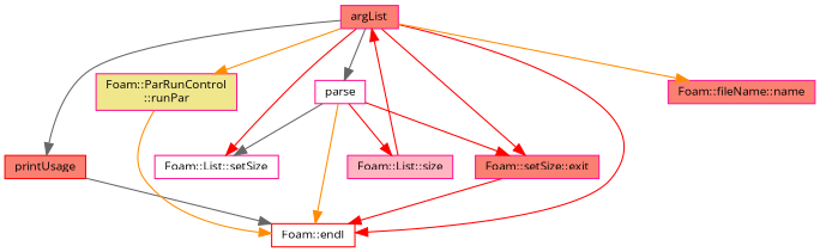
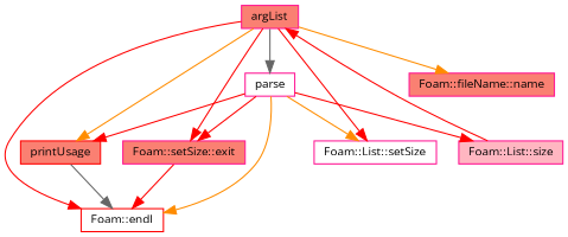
  digraph {
    fontname="Open Sans"
    rankdir=TB
    node [color=deeppink fillcolor=salmon fontname="Open Sans" fontsize=10 shape=record style=filled]
    edge [color=red fontname="Open Sans" fontsize=10 labelfontname=FreeSans labelfontsize=10 style=solid]
    n1 [fontcolor=black height=0.2 label=argList width=0.4]
    n2 [color=red fillcolor=white height=0.2 label="Foam::endl" width=0.4]
    n3 [height=0.2 label="Foam::setSize::exit" width=0.4]
    n4 [height=0.2 label="Foam::fileName::name" width=0.4]
    n5 [fillcolor=white height=0.2 label=parse width=0.4]
    n6 [color=red height=0.2 label=printUsage width=0.4]
    n7 [fillcolor=white height=0.2 label="Foam::List::setSize" width=0.4]
-   n8 [fillcolor=khaki height=0.2 label="Foam::ParRunControl\l::runPar" width=0.4]
    n9 [fillcolor=lightpink height=0.2 label="Foam::List::size" width=0.4]
    n1 -> n2
    n1 -> n3
    n1 -> n4 [color=darkorange]
    n1 -> n5 [color=gray40]
-   n1 -> n6 [color=gray40]
+   n1 -> n6 [color=darkorange]
    n1 -> n7
-   n1 -> n8 [color=darkorange]
    n3 -> n2
    n5 -> n2 [color=darkorange]
    n5 -> n3
-   n5 -> n7 [color=gray40]
+   n5 -> n6
+   n5 -> n7 [color=darkorange]
    n5 -> n9
    n6 -> n2 [color=gray40]
-   n8 -> n2 [color=darkorange]
    n9 -> n1
  }
